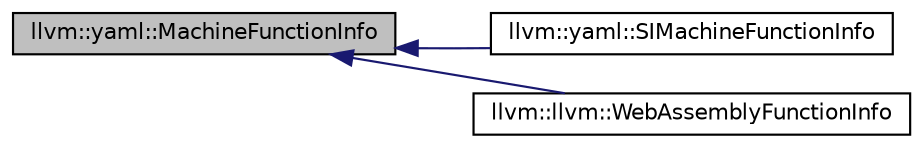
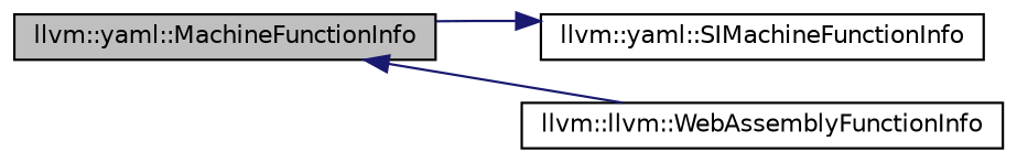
  digraph {
    rankdir=LR
    node [color=black fontname=Helvetica fontsize=10 shape=box]
    edge [color=midnightblue dir=back fontname=Helvetica fontsize=10 labelfontname=Helvetica labelfontsize=10 style=solid]
    n1 [fillcolor=grey75 fontcolor=black height=0.2 label="llvm::yaml::MachineFunctionInfo" style=filled width=0.4]
    n2 [height=0.2 label="llvm::yaml::SIMachineFunctionInfo" width=0.4]
    n3 [height=0.2 label="llvm::llvm::WebAssemblyFunctionInfo" width=0.4]
-   n1 -> n2
+   n2 -> n1
    n1 -> n3
  }
